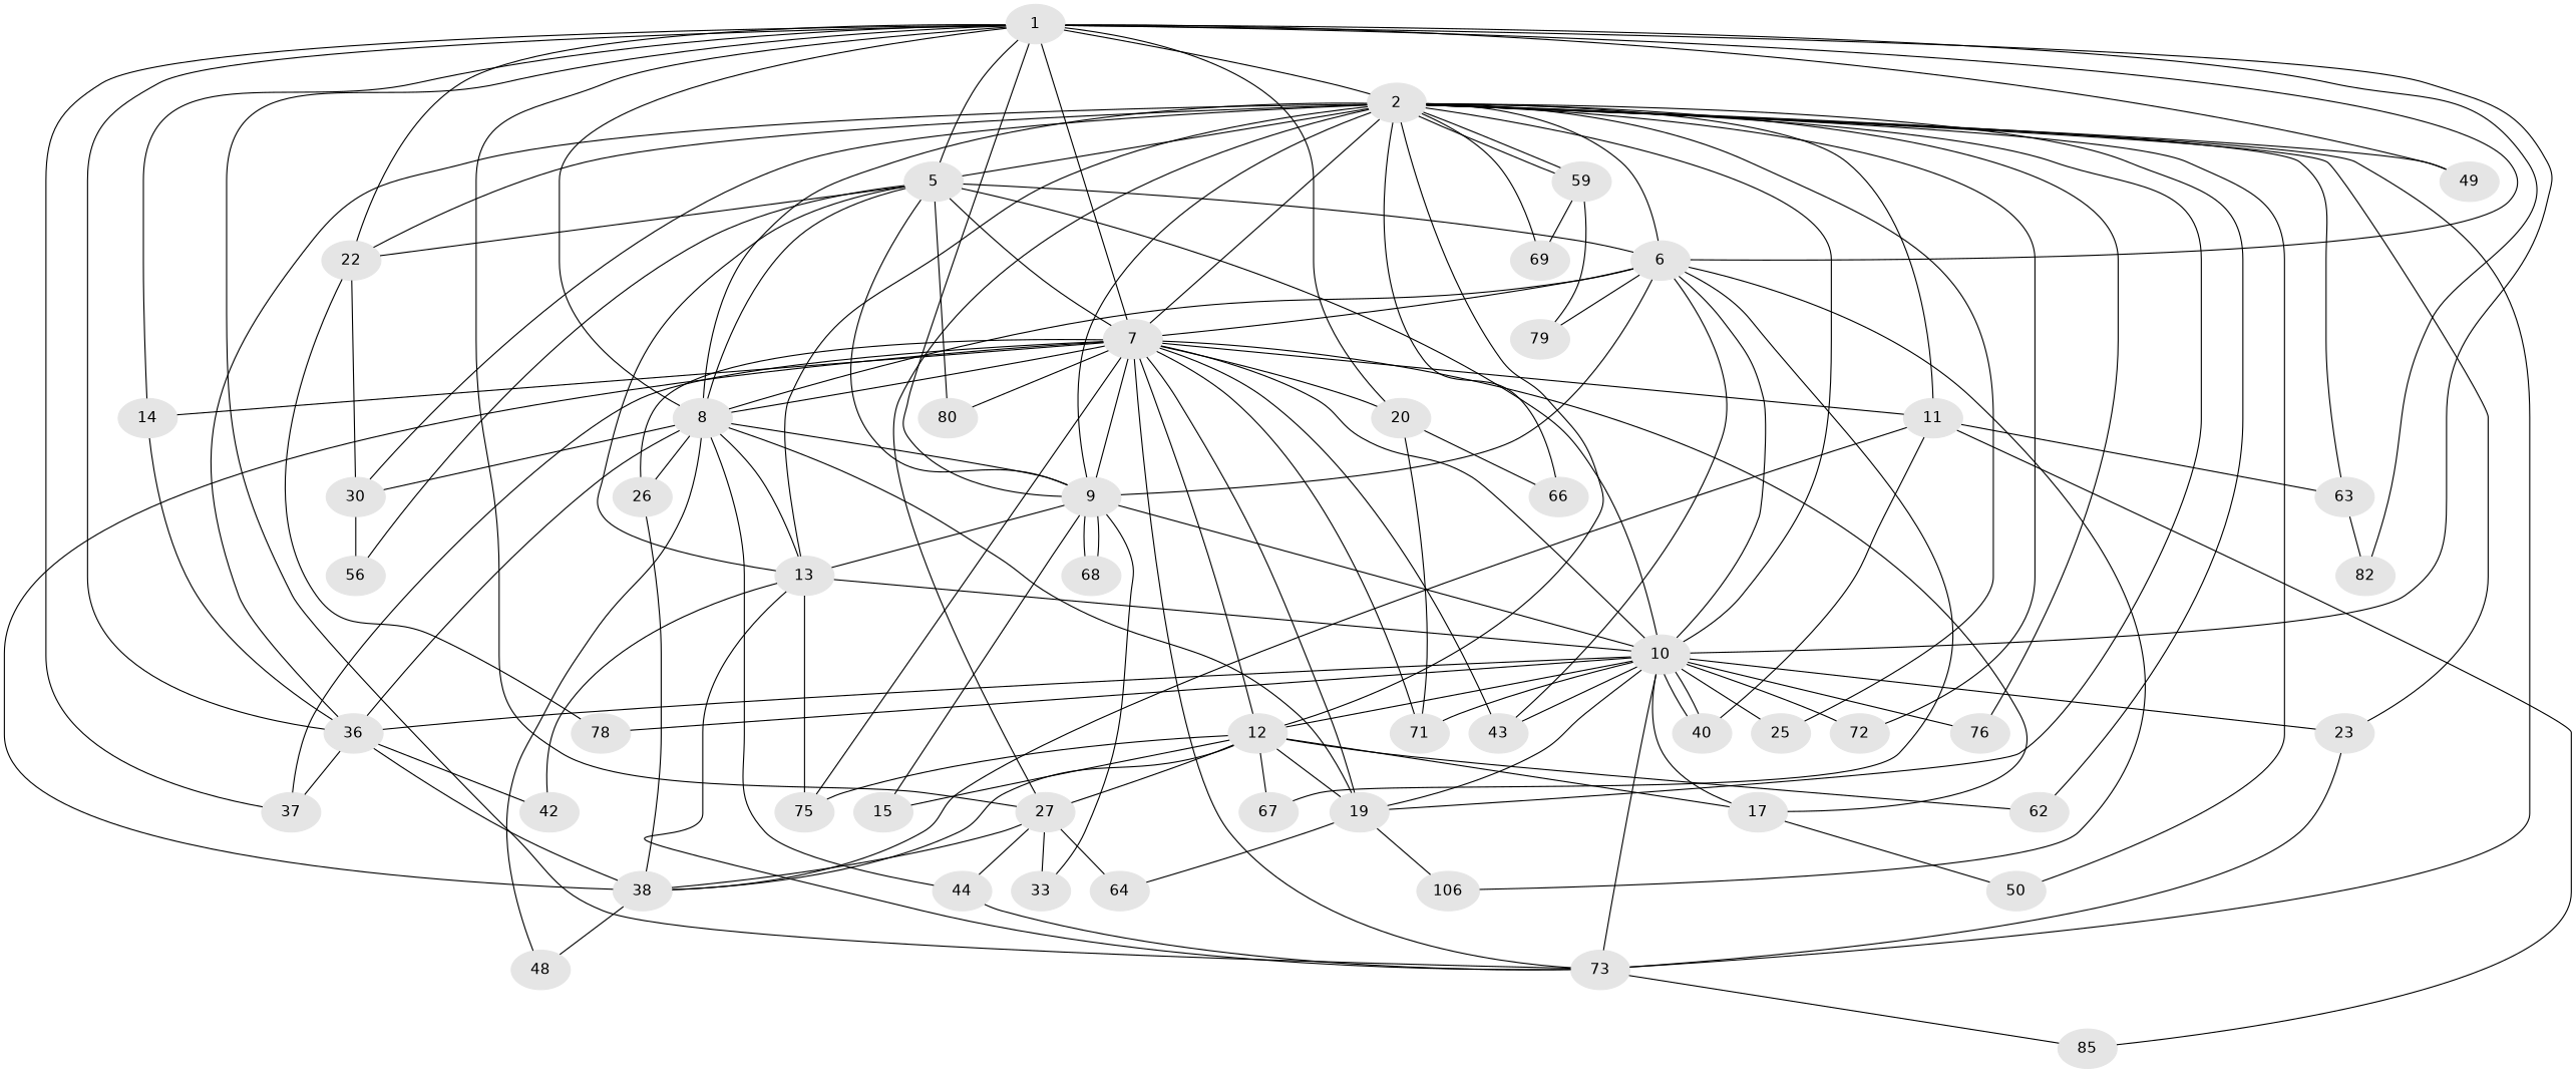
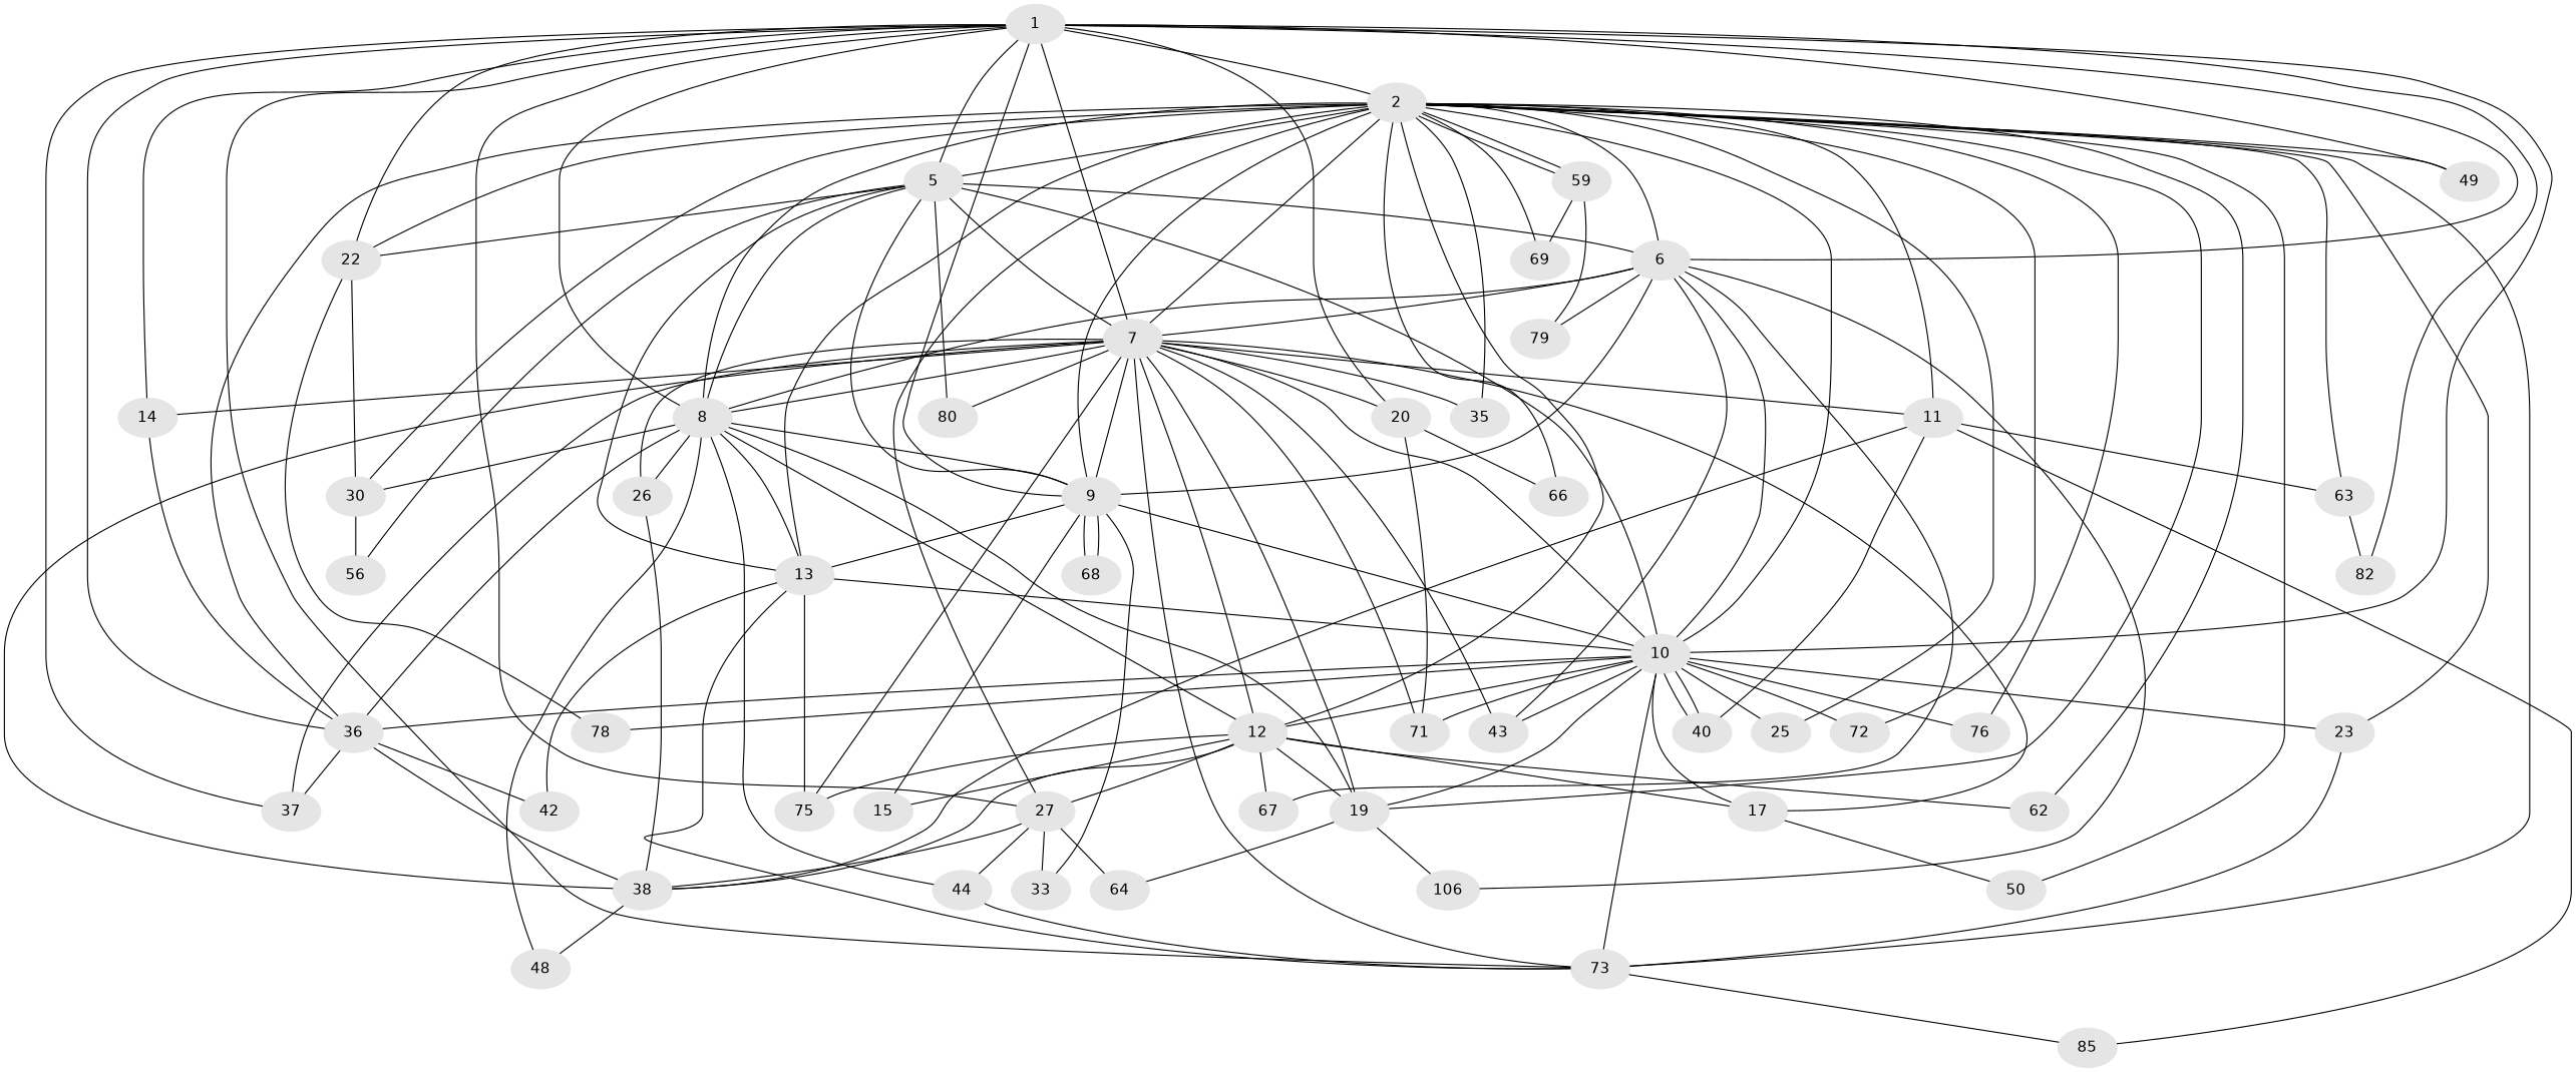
  graph {
    fontname="DejaVu Sans"
    node [color=gray90 fontname="DejaVu Sans" style=filled]
    edge [fontname="DejaVu Sans"]
    2 [super="+41+58+21+74+3+92+60"]
    5 [super="+47"]
    6
    7 [super="+31+32+102+96+97+28+24+70+54+91"]
    8 [super="+16+46+18"]
    9
    10
    22 [super="+53"]
    27 [super="+103+39"]
    36 [super="+86+77"]
    49
    73 [super="+84"]
    11
    12 [super="+51+109+65+29"]
    13 [super="+34"]
    19
    23
    25
    30
+   35
    50
    59
    62
    63 [super="+81"]
    66
    69
    72
    76
    1
    14
    20
    37
    82
    56
    80
    43
    67
    79
    106
    17
    26 [super="+52"]
    38 [super="+45"]
    71
    75 [super="+87"]
    44
    48
    15
    33
    68
    40 [super="+98"]
    78
    64
    42
    85
    2 -- 5 [weight=6]
    2 -- 6 [weight=3]
    2 -- 7 [weight=7]
    2 -- 8 [weight=4]
    2 -- 9 [weight=3]
    2 -- 10 [weight=6]
    2 -- 22
    2 -- 27
    2 -- 36
    2 -- 49
    2 -- 73 [weight=2]
    2 -- 11
    2 -- 12
    2 -- 13
    2 -- 19
    2 -- 23
    2 -- 25
    2 -- 30
+   2 -- 35
    2 -- 50
    2 -- 59
    2 -- 59
    2 -- 62
    2 -- 63 [weight=2]
    2 -- 66
    2 -- 69 [weight=2]
    2 -- 72
    2 -- 76
    5 -- 6
    5 -- 7 [weight=3]
    5 -- 8
    5 -- 9
    5 -- 10
    5 -- 22
    5 -- 13
    5 -- 56
    5 -- 80
    6 -- 7
    6 -- 8
    6 -- 9
    6 -- 10
    6 -- 43
    6 -- 67
    6 -- 79
    6 -- 106
    7 -- 8 [weight=3]
    7 -- 9 [weight=3]
    7 -- 10
    7 -- 73
    7 -- 11
    7 -- 12
    7 -- 19
+   7 -- 35
    7 -- 14
    7 -- 20
    7 -- 37
    7 -- 80
    7 -- 43
    7 -- 17
    7 -- 26
    7 -- 38
    7 -- 71
    7 -- 75
    8 -- 9
    8 -- 36
+   8 -- 12
    8 -- 13
    8 -- 19
    8 -- 30
    8 -- 26
    8 -- 44
    8 -- 48
    9 -- 10
    9 -- 13
    9 -- 15
    9 -- 33
    9 -- 68
    9 -- 68
    10 -- 36
    10 -- 73
    10 -- 12 [weight=3]
    10 -- 19
    10 -- 23
    10 -- 25
    10 -- 72
    10 -- 76
    10 -- 43
    10 -- 17
    10 -- 71
    10 -- 40
    10 -- 40
    10 -- 78
    22 -- 30
    22 -- 78
    27 -- 38
    27 -- 44
    27 -- 33
    27 -- 64
    36 -- 37
    36 -- 38
    36 -- 42
    73 -- 85
    11 -- 63
    11 -- 38
    11 -- 40
    11 -- 85
    12 -- 27
    12 -- 19
    12 -- 62
    12 -- 67
    12 -- 17
    12 -- 38
    12 -- 75
    12 -- 15
    13 -- 10 [weight=2]
    13 -- 73
    13 -- 75
    13 -- 42
    19 -- 106
    19 -- 64
    23 -- 73
    30 -- 56
    59 -- 69
    59 -- 79
    63 -- 82
    1 -- 2 [weight=3]
    1 -- 5
    1 -- 6
    1 -- 7 [weight=2]
    1 -- 8
    1 -- 9
    1 -- 10
    1 -- 22
    1 -- 27
    1 -- 36
    1 -- 49
    1 -- 73
    1 -- 14
    1 -- 20
    1 -- 37
    1 -- 82
    14 -- 36
    20 -- 66
    20 -- 71
    17 -- 50
    26 -- 38
    38 -- 48
    44 -- 73
  }
